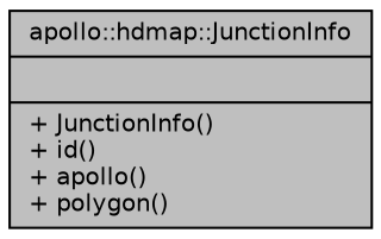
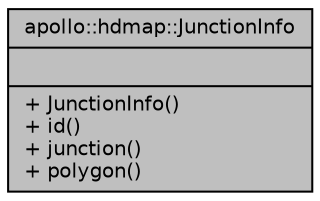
  digraph {
-   n1 [color=black fillcolor=grey75 fontcolor=black fontname=Helvetica fontsize=10 height=0.2 label="{apollo::hdmap::JunctionInfo\n||+ JunctionInfo()\l+ id()\l+ apollo()\l+ polygon()\l}" shape=record style=filled width=0.4]
+   n1 [color=black fillcolor=grey75 fontcolor=black fontname=Helvetica fontsize=10 height=0.2 label="{apollo::hdmap::JunctionInfo\n||+ JunctionInfo()\l+ id()\l+ junction()\l+ polygon()\l}" shape=record style=filled width=0.4]
  }
